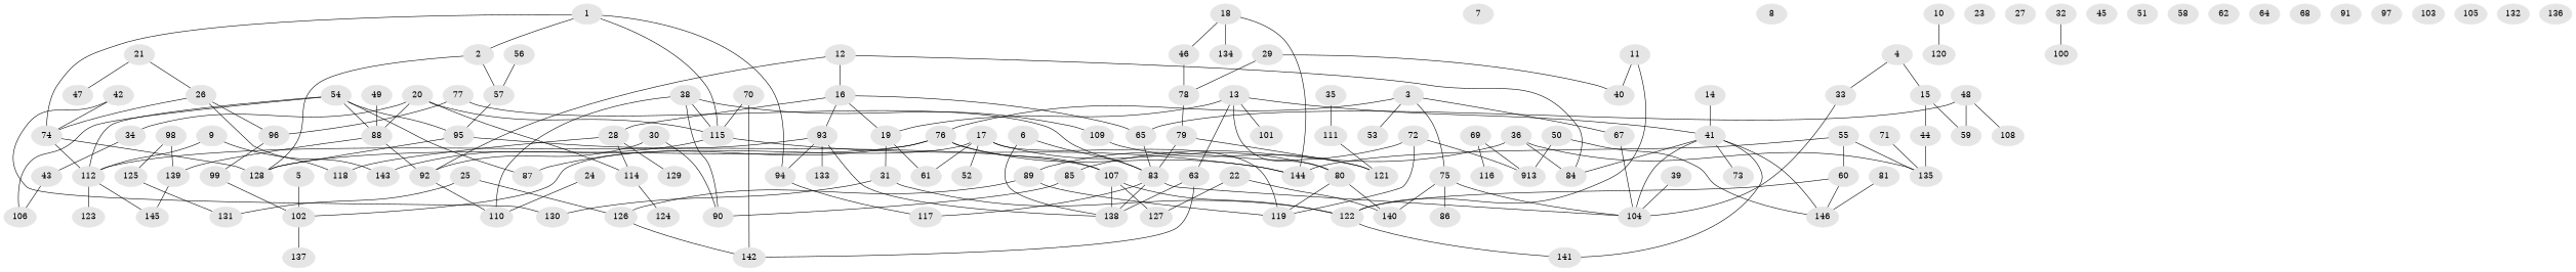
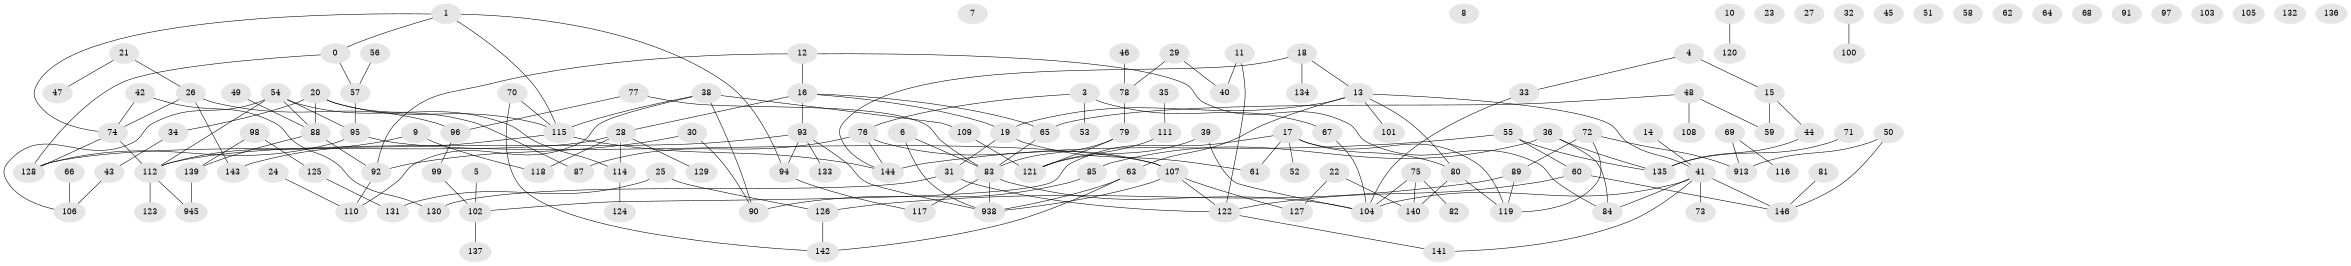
  graph {
    node [color=gray90 style=filled]
    1
-   2
+   2 [label=0]
    74
    94
    115
    57
    128
    112
    117
    144
    143
    95
    3
    53
    67
    75
    76
    104
    140
-   86
+   86 [label=82]
    87
    107
    4
    15
    33
    44
    59
    5
    102
    137
    6
    83
-   138
+   138 [label=938]
    7
    8
    9
    118
    123
-   145
+   145 [label=945]
    10
    120
    11
    40
    122
    141
    12
    16
    84
    92
    19
    28
    65
    93
    110
    13
    41
    63
    80
    101
    61
    31
    73
    146
    142
    119
    14
    135
    114
    129
    133
    17
    52
    18
    46
    134
    78
    130
    20
    34
    88
    43
    139
    124
    21
    26
    47
    96
    22
    127
    23
    24
    25
    126
    131
    99
    27
    29
    79
    30
    90
    32
    100
    106
    35
    111
    121
    36
    85
    38
    109
    39
    42
    45
    48
    108
    49
    50
    n118 [label=913]
    51
    54
    55
    60
    56
    58
    62
    64
+   66
    68
    69
    116
    70
    71
    72
    89
    77
    81
    91
    97
    98
    125
    103
    105
    132
    136
    1 -- 2
    1 -- 74
    1 -- 94
    1 -- 115
    2 -- 57
    2 -- 128
    74 -- 128
    74 -- 112
    94 -- 117
    115 -- 144
    115 -- 143
    57 -- 95
    112 -- 123
    112 -- 145
    95 -- 128
    95 -- 107
    3 -- 53
    3 -- 67
-   3 -- 75
    3 -- 76
    67 -- 104
    75 -- 104
    75 -- 140
    75 -- 86
-   76 -- 128
+   28 -- 128
    76 -- 144
    76 -- 87
    76 -- 107
    107 -- 138
    107 -- 122
    107 -- 127
    4 -- 15
    4 -- 33
    15 -- 44
    15 -- 59
    33 -- 104
    44 -- 135
    5 -- 102
    102 -- 137
    6 -- 83
    6 -- 138
    83 -- 117
    83 -- 104
    83 -- 138
    9 -- 112
    9 -- 118
    10 -- 120
    11 -- 40
    11 -- 122
    122 -- 141
    12 -- 16
    12 -- 84
    12 -- 92
    16 -- 19
    16 -- 28
    16 -- 65
    16 -- 93
    92 -- 110
    19 -- 61
    19 -- 31
    28 -- 118
    28 -- 114
    28 -- 129
    65 -- 83
    93 -- 94
    93 -- 112
    93 -- 138
    93 -- 133
    13 -- 19
    13 -- 41
    13 -- 63
    13 -- 80
    13 -- 101
    41 -- 104
    41 -- 141
    41 -- 84
    41 -- 73
    41 -- 146
    63 -- 138
    63 -- 142
    80 -- 140
    80 -- 119
    31 -- 122
    31 -- 130
    14 -- 41
    114 -- 124
    17 -- 102
    17 -- 80
    17 -- 61
    17 -- 119
    17 -- 52
    18 -- 144
-   18 -- 46
+   18 -- 13
    18 -- 134
    46 -- 78
    78 -- 79
    20 -- 115
    20 -- 114
    20 -- 34
    20 -- 88
    34 -- 43
    88 -- 92
    88 -- 139
    43 -- 106
    139 -- 145
    21 -- 26
    21 -- 47
    26 -- 74
    26 -- 143
    26 -- 96
    96 -- 99
    22 -- 140
    22 -- 127
    24 -- 110
    25 -- 126
    25 -- 131
    126 -- 142
    99 -- 102
    29 -- 40
    29 -- 78
    79 -- 83
    79 -- 121
    30 -- 92
    30 -- 90
    32 -- 100
    35 -- 111
    111 -- 121
    36 -- 84
    36 -- 135
    36 -- 85
    85 -- 90
    38 -- 115
    38 -- 110
    38 -- 90
    38 -- 109
    109 -- 121
    39 -- 104
+   39 -- 121
    42 -- 74
    42 -- 130
    48 -- 59
    48 -- 65
    48 -- 108
    49 -- 88
    50 -- 146
    50 -- n118
    54 -- 112
    54 -- 95
    54 -- 87
    54 -- 88
    54 -- 106
    55 -- 144
    55 -- 135
    55 -- 60
    60 -- 122
    60 -- 146
    56 -- 57
+   66 -- 106
    69 -- n118
    69 -- 116
    70 -- 115
    70 -- 142
    71 -- 135
    72 -- 119
    72 -- n118
    72 -- 89
    89 -- 119
    89 -- 126
    77 -- 83
    77 -- 96
    81 -- 146
    98 -- 139
    98 -- 125
    125 -- 131
  }
